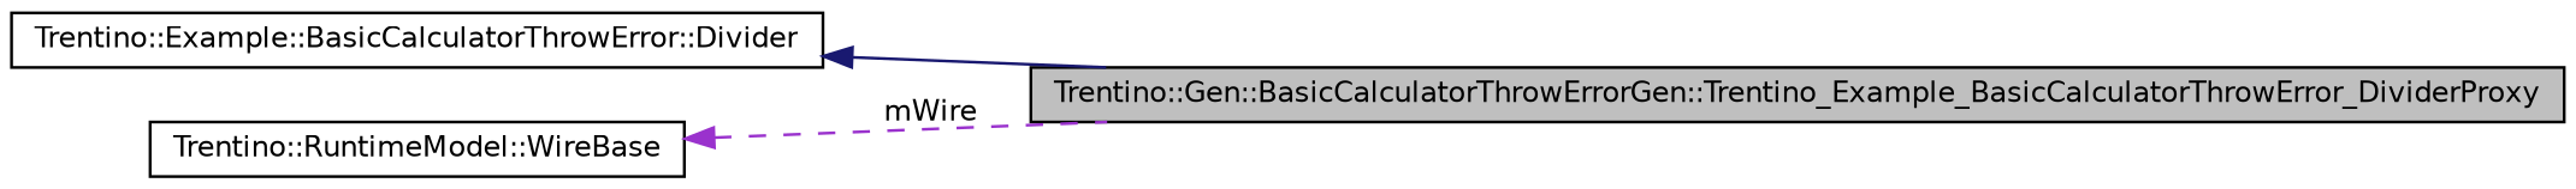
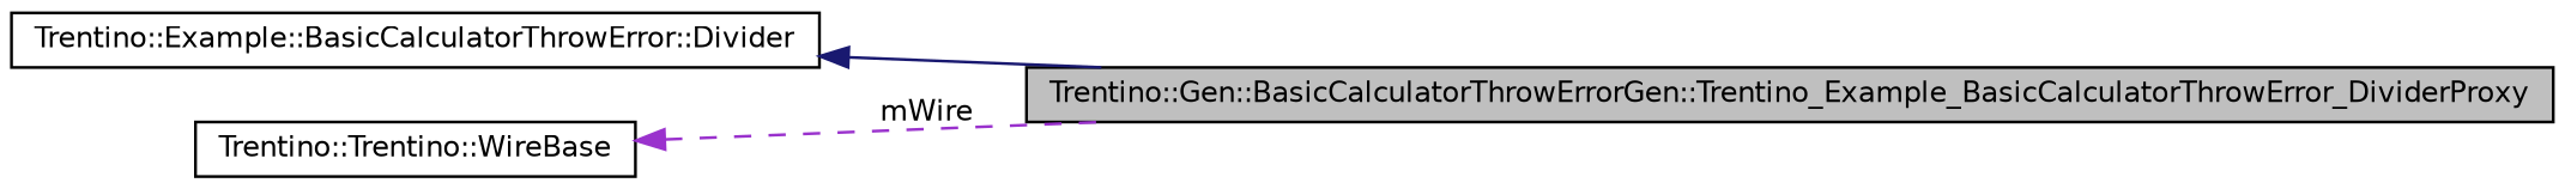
  digraph {
    rankdir=LR
    node [color=black fillcolor=white fontname=Helvetica fontsize=10 shape=record style=filled]
    edge [dir=back fontname=Helvetica fontsize=10 labelfontname=Helvetica labelfontsize=10]
    n1 [fillcolor=grey75 fontcolor=black height=0.2 label="Trentino::Gen::BasicCalculatorThrowErrorGen::Trentino_Example_BasicCalculatorThrowError_DividerProxy" width=0.4]
    n2 [height=0.2 label="Trentino::Example::BasicCalculatorThrowError::Divider" width=0.4]
-   n3 [height=0.2 label="Trentino::RuntimeModel::WireBase" width=0.4]
+   n3 [height=0.2 label="Trentino::Trentino::WireBase" width=0.4]
    n2 -> n1 [color=midnightblue style=solid]
    n3 -> n1 [color=darkorchid3 label=" mWire" style=dashed]
  }
